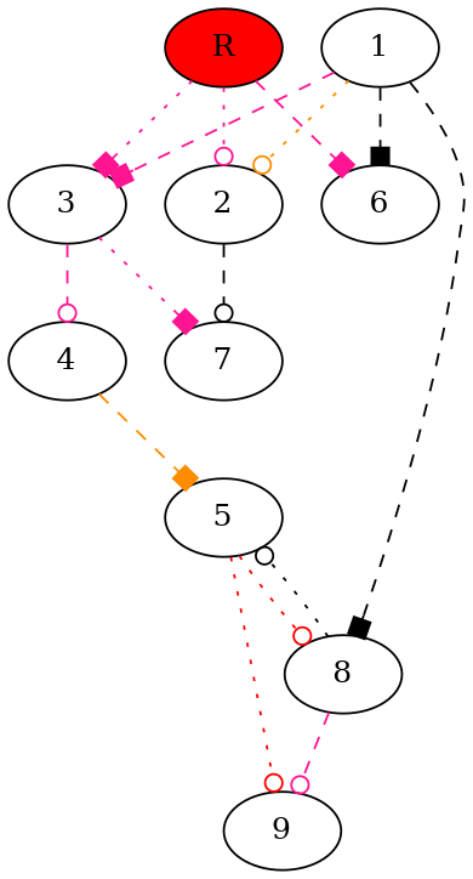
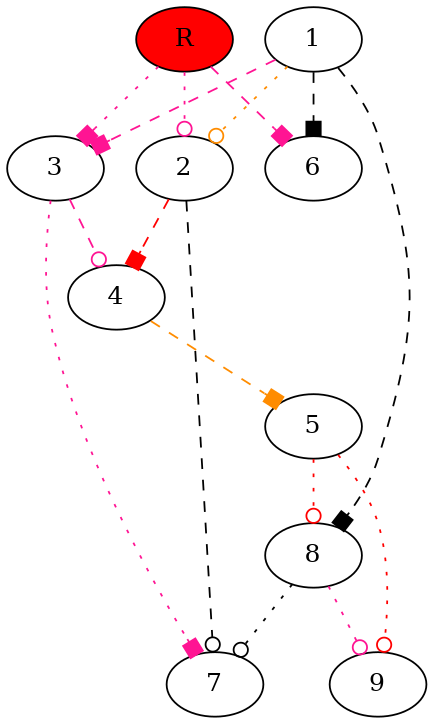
  digraph {
    edge [arrowhead=odot color=deeppink style=dotted]
    1
    2
    3
    6
    8
    4
    7
    5
    9
    R [fillcolor="#ff0000" style=filled]
    1 -> 2 [color=darkorange]
    1 -> 3 [arrowhead=box style=dashed]
    1 -> 6 [arrowhead=box color=black style=dashed]
    1 -> 8 [arrowhead=box color=black style=dashed]
+   2 -> 4 [arrowhead=box color=red style=dashed]
    2 -> 7 [color=black style=dashed]
    3 -> 4 [style=dashed]
    3 -> 7 [arrowhead=box]
-   8 -> 5 [color=black]
-   8 -> 9 [style=dashed]
+   8 -> 7 [color=black]
+   8 -> 9
    4 -> 5 [arrowhead=box color=darkorange style=dashed]
    5 -> 8 [color=red]
    5 -> 9 [color=red]
    R -> 2
    R -> 3 [arrowhead=box]
    R -> 6 [arrowhead=box style=dashed]
  }
